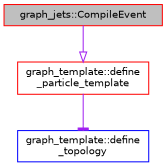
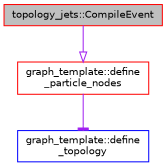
  digraph {
    rankdir=TB
    node [color=red fillcolor=white fontname=Helvetica fontsize=10 shape=record style=filled]
    edge [color=purple fontname=Helvetica fontsize=10 labelfontname=Helvetica labelfontsize=10 style=solid]
-   n1 [fillcolor=grey75 fontcolor=black height=0.2 label="graph_jets::CompileEvent" width=0.4]
-   n2 [height=0.2 label="graph_template::define\l_particle_template" width=0.4]
+   n1 [fillcolor=grey75 fontcolor=black height=0.2 label="topology_jets::CompileEvent" width=0.4]
+   n2 [height=0.2 label="graph_template::define\l_particle_nodes" width=0.4]
    n3 [color=blue height=0.2 label="graph_template::define\l_topology" width=0.4]
    n1 -> n2 [arrowhead=onormal]
    n2 -> n3 [arrowhead=tee]
  }
